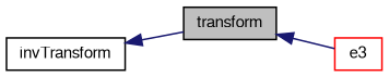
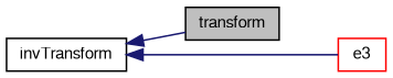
  digraph {
    rankdir=LR
    node [color=black fontname=FreeSans fontsize=10 shape=record]
    edge [color=midnightblue dir=back fontname=FreeSans fontsize=10 labelfontname=FreeSans labelfontsize=10 style=solid]
    n1 [fillcolor=grey75 fontcolor=black height=0.2 label=transform style=filled width=0.4]
    n2 [color=red height=0.2 label=e3 width=0.4]
    n3 [height=0.2 label=invTransform width=0.4]
-   n1 -> n2
+   n3 -> n2
    n3 -> n1
  }
